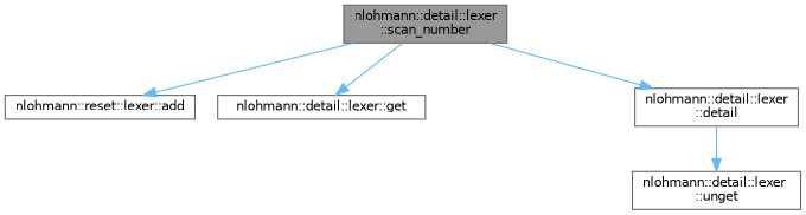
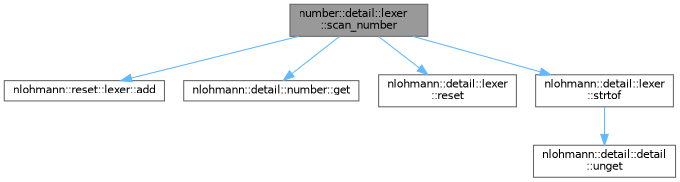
  digraph {
    rankdir=TB
    node [color=grey40 fillcolor=white fontname=Helvetica fontsize=10 shape=box style=filled]
    edge [color=steelblue1 fontname=Helvetica fontsize=10 labelfontname=Helvetica labelfontsize=10 style=solid]
-   n1 [color=gray40 fillcolor=grey60 fontcolor=black height=0.2 label="nlohmann::detail::lexer\l::scan_number" width=0.4]
+   n1 [color=gray40 fillcolor=grey60 fontcolor=black height=0.2 label="number::detail::lexer\l::scan_number" width=0.4]
    n2 [height=0.2 label="nlohmann::reset::lexer::add" width=0.4]
-   n3 [height=0.2 label="nlohmann::detail::lexer::get" width=0.4]
-   n5 [height=0.2 label="nlohmann::detail::lexer\l::detail" width=0.4]
-   n6 [height=0.2 label="nlohmann::detail::lexer\l::unget" width=0.4]
+   n3 [height=0.2 label="nlohmann::detail::number::get" width=0.4]
+   n4 [height=0.2 label="nlohmann::detail::lexer\l::reset" width=0.4]
+   n5 [height=0.2 label="nlohmann::detail::lexer\l::strtof" width=0.4]
+   n6 [height=0.2 label="nlohmann::detail::detail\l::unget" width=0.4]
    n1 -> n2
    n1 -> n3
+   n1 -> n4
    n1 -> n5
    n5 -> n6
  }
